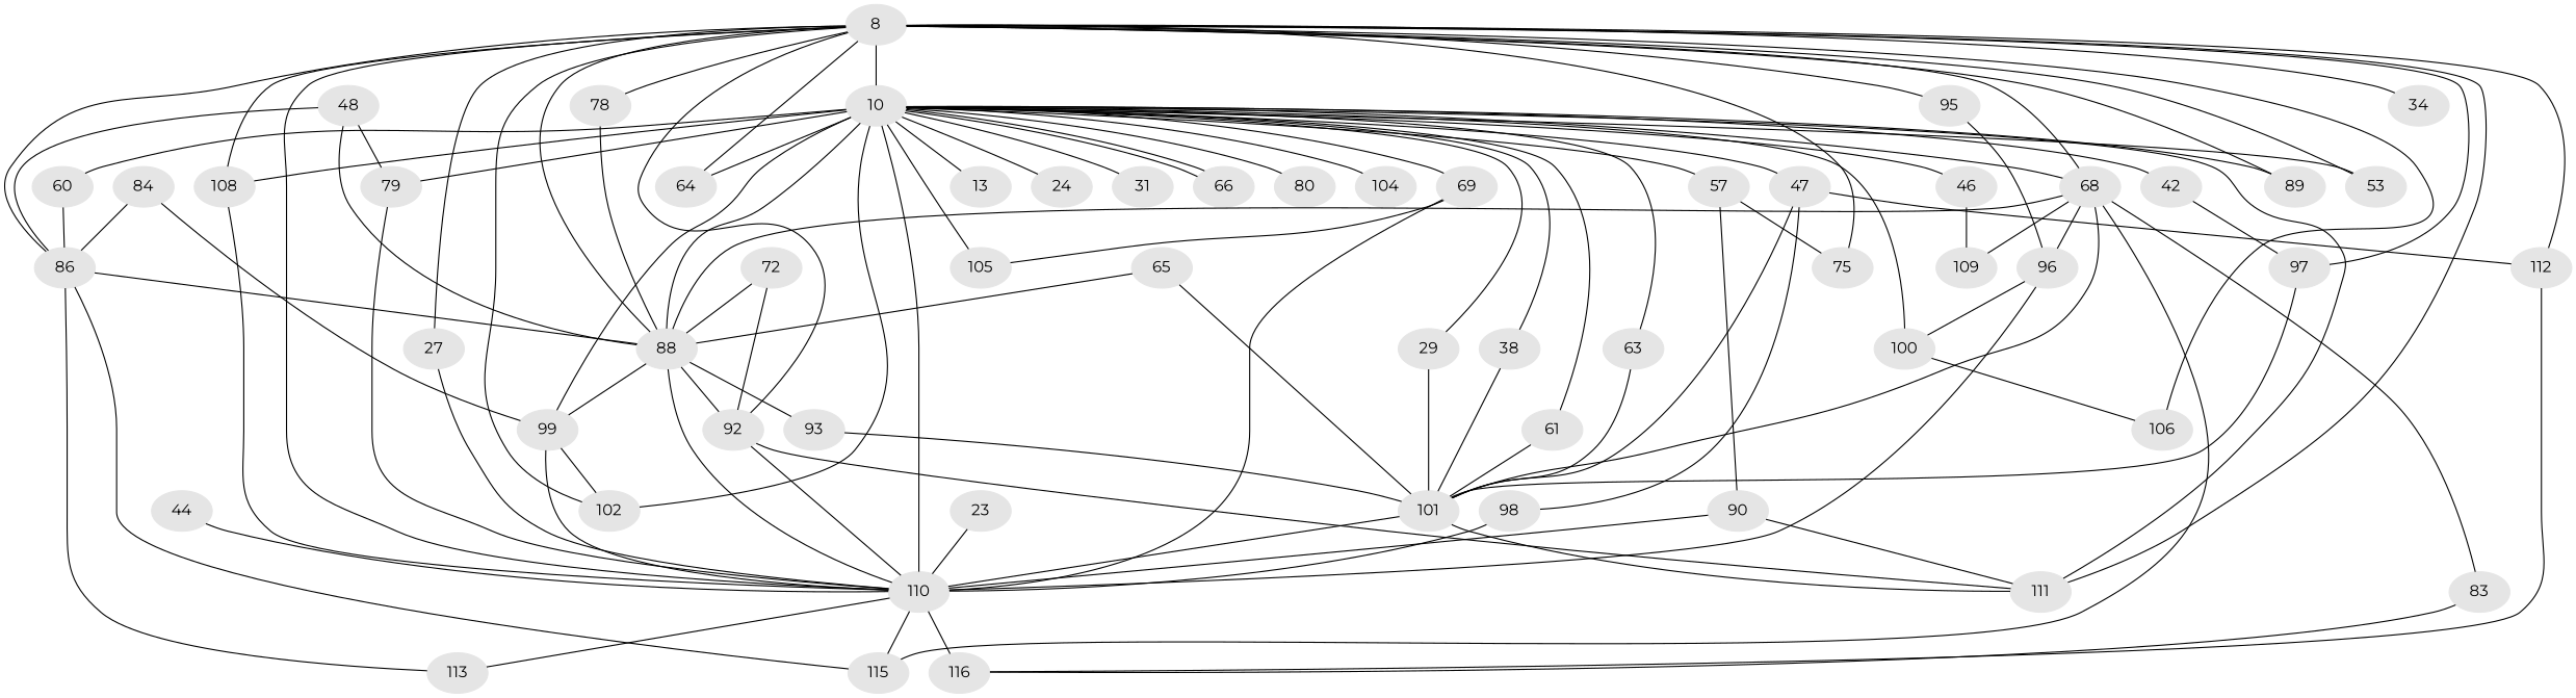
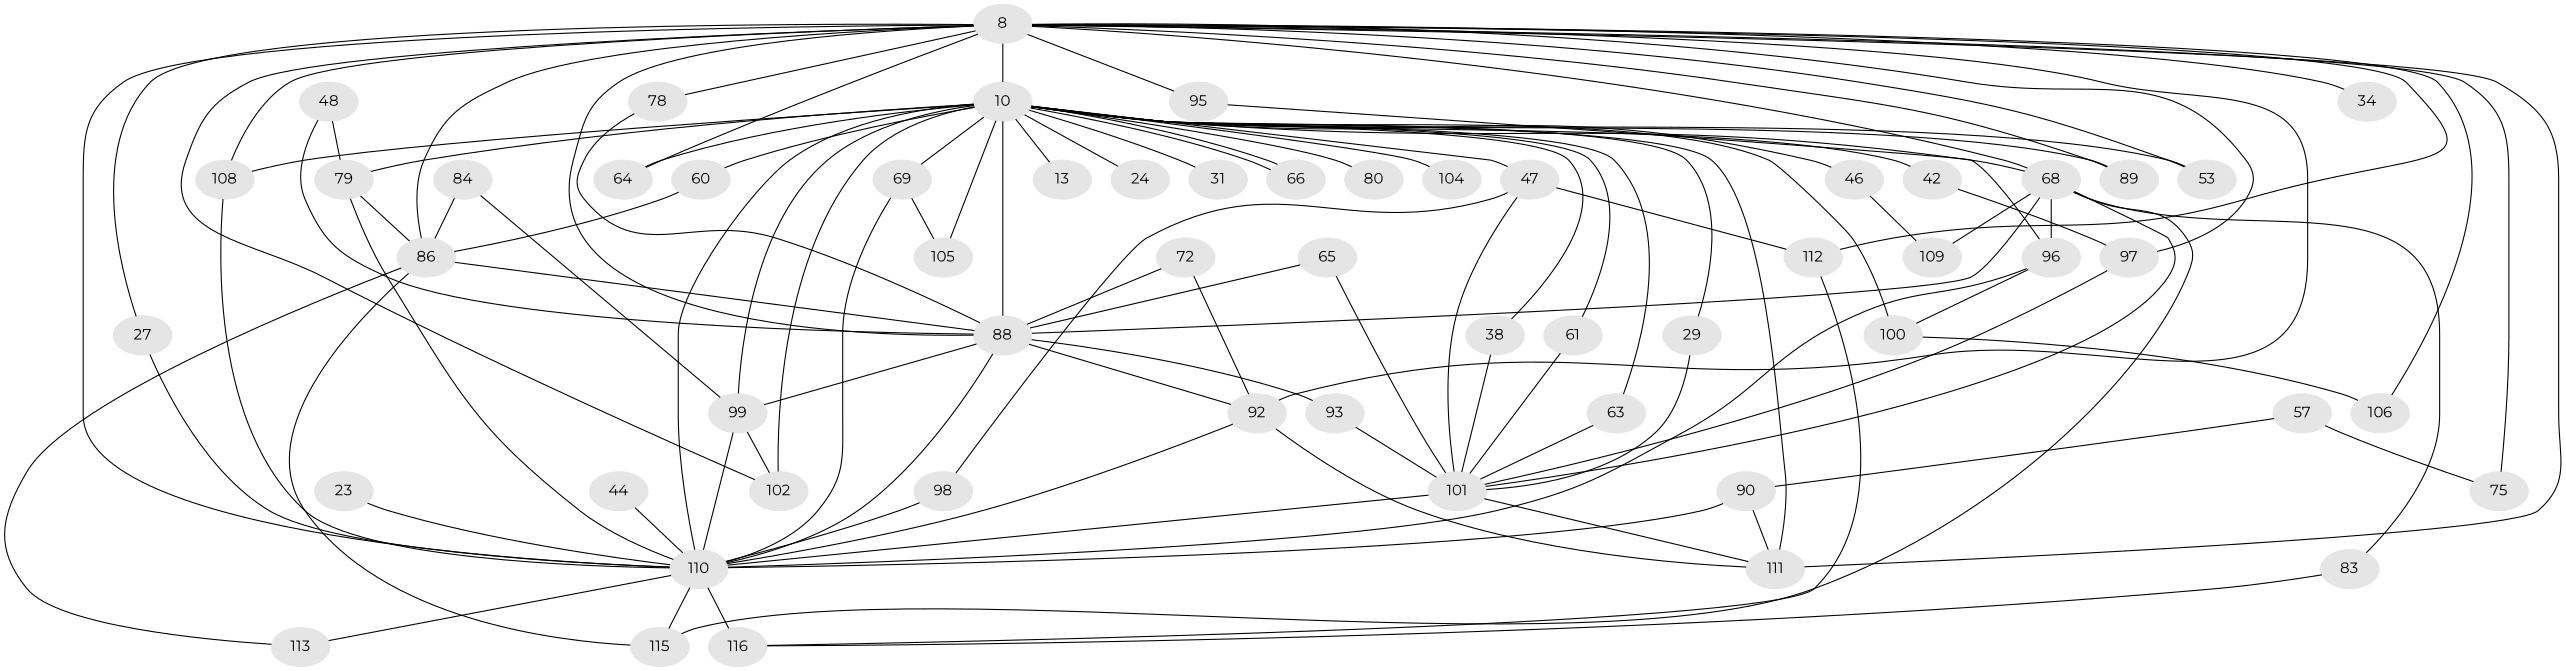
  graph {
    fontname=Montserrat
    node [color=gray90 fontname=Montserrat style=filled]
    edge [fontname=Montserrat]
    8 [super="+2"]
    10 [super="+5+6"]
    27
    34
    53
    64
    68 [super="+22+55+59"]
    75
    78
    86 [super="+33+49"]
    88 [super="+85+67+3"]
    89
    92 [super="+45+71+62"]
    95 [super="+77"]
    97 [super="+87"]
    102 [super="+21+16"]
    106
    108 [super="+39"]
    110 [super="+58+103+9"]
    111 [super="+94+107"]
    112 [super="+91"]
    13
    24
    29
    31
    38
    42
    46
    47 [super="+20"]
    57
    60
    61
    63
    66
    69 [super="+35"]
    79 [super="+54+28"]
    80
    99 [super="+76"]
    100 [super="+70+74"]
    104
    105 [super="+17"]
    101 [super="+12+26"]
    109
    83
    96 [super="+51"]
    115 [super="+82"]
    113
    93
    116 [super="+25"]
    98 [super="+73"]
    90
    23
    44
    48
    65
    72
    84
    8 -- 10 [weight=8]
    8 -- 27
    8 -- 34 [weight=2]
    8 -- 53
    8 -- 64
    8 -- 68 [weight=3]
    8 -- 75
    8 -- 78
    8 -- 86 [weight=2]
    8 -- 88 [weight=5]
    8 -- 89
    8 -- 92 [weight=4]
    8 -- 95
    8 -- 97
    8 -- 102
    8 -- 106
    8 -- 108
    8 -- 110 [weight=4]
    8 -- 111
    8 -- 112
    10 -- 53
    10 -- 64
    10 -- 68 [weight=2]
    10 -- 88 [weight=12]
    10 -- 89
    10 -- 102
    10 -- 108 [weight=2]
    10 -- 110 [weight=10]
    10 -- 111 [weight=2]
    10 -- 13 [weight=2]
    10 -- 24 [weight=2]
    10 -- 29
    10 -- 31
    10 -- 38
    10 -- 42 [weight=2]
    10 -- 46 [weight=2]
    10 -- 47 [weight=4]
-   10 -- 57 [weight=2]
    10 -- 60
    10 -- 61
    10 -- 63
    10 -- 66
    10 -- 66
    10 -- 69
    10 -- 79 [weight=4]
    10 -- 80
    10 -- 99 [weight=4]
    10 -- 100 [weight=3]
    10 -- 104
    10 -- 105 [weight=3]
    27 -- 110
    68 -- 88
    68 -- 101
    68 -- 109
    68 -- 83
    68 -- 96
    68 -- 115
    78 -- 88
    86 -- 88
    86 -- 115
    86 -- 113
    88 -- 92
    88 -- 110 [weight=5]
    88 -- 99
    88 -- 93
    92 -- 110
    92 -- 111
    95 -- 96
    97 -- 101
    108 -- 110
    110 -- 115
    110 -- 113
    110 -- 116 [weight=3]
    112 -- 116
    29 -- 101
    38 -- 101
    42 -- 97
    46 -- 109
    47 -- 112
    47 -- 101
    47 -- 98
    57 -- 75
    57 -- 90
    60 -- 86
    61 -- 101
    63 -- 101
    69 -- 110
    69 -- 105
-   48 -- 86
+   79 -- 86
    79 -- 110
    99 -- 102
    99 -- 110 [weight=3]
    100 -- 106
    101 -- 110 [weight=4]
    101 -- 111
    83 -- 116
    96 -- 110 [weight=2]
    96 -- 100
    93 -- 101
    98 -- 110 [weight=2]
    90 -- 110
    90 -- 111
    23 -- 110 [weight=2]
    44 -- 110
    48 -- 88
    48 -- 79
    65 -- 88
    65 -- 101
    72 -- 88
    72 -- 92
    84 -- 86
    84 -- 99
  }
